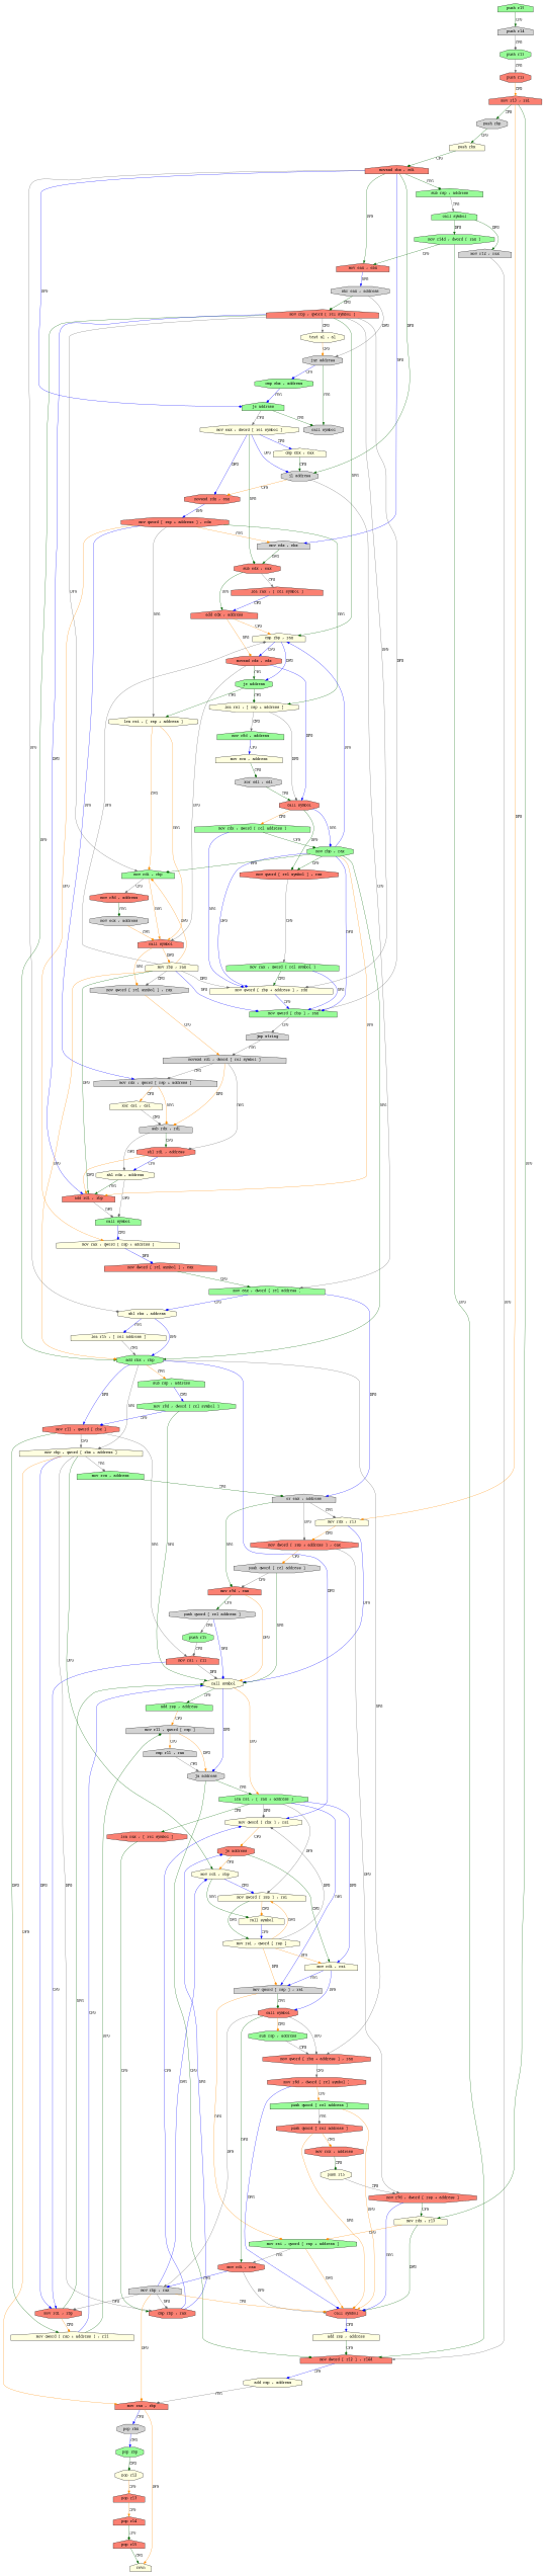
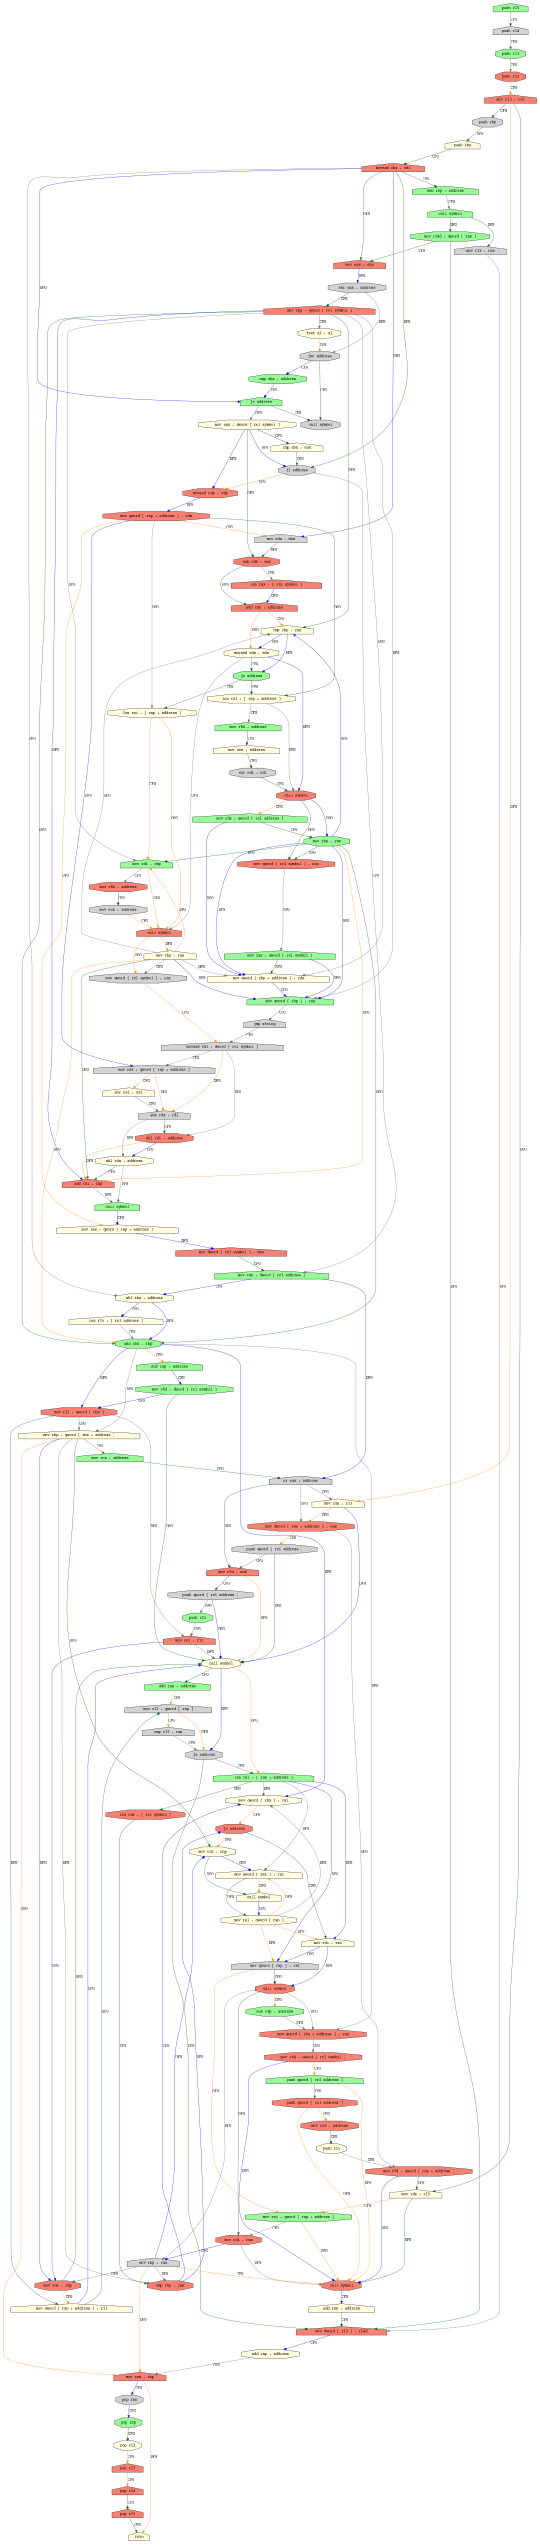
  digraph {
    fontname="Courier Prime"
    node [fillcolor=salmon fontname="Courier Prime" shape=house style=filled]
    edge [arrowhead=normal color=darkgreen fontname="Courier Prime"]
    n1 [fillcolor=palegreen label="push r15"]
    n2 [fillcolor=lightgrey label="push r14"]
    n3 [fillcolor=palegreen label="push r13" shape=octagon]
    n4 [label="push r12" shape=octagon]
    n5 [label="mov r13 , rsi"]
    n6 [fillcolor=lightgrey label="push rbp" shape=octagon]
    n7 [fillcolor=lightyellow label="mov rdx , r13"]
    n8 [fillcolor=lightyellow label="mov rdx , r13"]
    n9 [fillcolor=lightyellow label="push rbx"]
    n10 [fillcolor=lightyellow label="call symbol" shape=octagon]
    n11 [label="mov dword [ rsp + address ] , eax" shape=octagon]
    n12 [fillcolor=palegreen label="mov rsi , qword [ rsp + address ]" shape=octagon]
    n13 [label="call symbol" shape=octagon]
    n14 [label="movsxd rbx , edi"]
    n15 [fillcolor=palegreen label="sub rsp , address"]
    n16 [label="mov eax , ebx"]
    n17 [fillcolor=palegreen label="je address"]
    n18 [fillcolor=lightgrey label="jl address" shape=octagon]
    n19 [fillcolor=lightyellow label="shl rbx , address" shape=octagon]
    n20 [fillcolor=lightgrey label="mov edx , ebx"]
    n21 [fillcolor=palegreen label="call symbol"]
    n22 [fillcolor=lightgrey label="shr eax , address" shape=octagon]
    n23 [fillcolor=lightgrey label="call symbol" shape=octagon]
    n24 [fillcolor=lightyellow label="mov eax , dword [ rel symbol ]" shape=octagon]
    n25 [label="movsxd rdx , eax" shape=octagon]
    n26 [fillcolor=palegreen label="mov eax , dword [ rel address ]"]
    n27 [fillcolor=palegreen label="add rbx , rbp" shape=octagon]
    n28 [fillcolor=lightyellow label="lea r15 , [ rel address ]"]
    n29 [label="sub edx , eax" shape=octagon]
    n30 [fillcolor=lightgrey label="mov r12 , rax"]
    n31 [fillcolor=palegreen label="mov r14d , dword [ rax ]" shape=octagon]
    n32 [label="mov dword [ r12 ] , r14d"]
    n33 [fillcolor=lightyellow label="add rsp , address" shape=octagon]
    n34 [label="mov rbp , qword [ rel symbol ]"]
    n35 [fillcolor=lightgrey label="jne address" shape=octagon]
    n36 [fillcolor=lightyellow label="test al , al" shape=octagon]
    n37 [fillcolor=lightyellow label="cmp rbp , rax"]
    n38 [fillcolor=lightyellow label="mov qword [ rbp + address ] , rdx"]
    n39 [fillcolor=palegreen label="mov qword [ rbp ] , rax"]
    n40 [fillcolor=palegreen label="mov rdi , rbp"]
    n41 [label="add rdi , rbp"]
    n42 [fillcolor=palegreen label="cmp ebx , address" shape=octagon]
    n43 [fillcolor=palegreen label="sub rsp , address"]
    n44 [label="mov r11 , qword [ rbx ]" shape=octagon]
    n45 [fillcolor=lightyellow label="mov rbp , qword [ rbx + address ]"]
    n46 [fillcolor=lightyellow label="mov qword [ rbx ] , rsi" shape=octagon]
    n47 [label="mov qword [ rbx + address ] , rax" shape=octagon]
-   n48 [label="movsxd rdx , edx" shape=octagon]
+   n48 [fillcolor=lightyellow label="movsxd rdx , edx" shape=octagon]
    n49 [fillcolor=palegreen label="je address" shape=octagon]
    n50 [fillcolor=lightgrey label="jmp string"]
    n51 [label="call symbol"]
    n52 [label="mov r8d , address" shape=octagon]
    n53 [fillcolor=palegreen label="call symbol"]
    n54 [fillcolor=lightyellow label="cmp ebx , eax"]
    n55 [label="mov qword [ rsp + address ] , rdx" shape=octagon]
    n56 [label="lea rax , [ rel symbol ]"]
    n57 [label="add edx , address"]
    n58 [fillcolor=lightgrey label="or eax , address"]
    n59 [label="mov r9d , eax"]
    n60 [fillcolor=lightyellow label="lea rsi , [ rsp + address ]" shape=octagon]
    n61 [fillcolor=lightyellow label="lea rsi , [ rsp + address ]" shape=octagon]
    n62 [fillcolor=lightgrey label="mov rdx , qword [ rsp + address ]"]
    n63 [fillcolor=lightyellow label="mov rax , qword [ rsp + address ]"]
    n64 [fillcolor=palegreen label="mov r8d , dword [ rel symbol ]" shape=octagon]
    n65 [label="mov rsi , r11"]
    n66 [fillcolor=lightyellow label="mov qword [ rsp + address ] , r11"]
    n67 [fillcolor=palegreen label="mov rcx , address"]
    n68 [label="mov rdi , rbp" shape=octagon]
    n69 [label="mov rax , rbp"]
    n70 [label="cmp rbp , rax" shape=octagon]
    n71 [fillcolor=lightyellow label="mov rdi , rbp" shape=octagon]
    n72 [label="je address" shape=octagon]
    n73 [label="mov r8d , dword [ rel symbol ]" shape=octagon]
    n74 [fillcolor=palegreen label="add rsp , address"]
    n75 [fillcolor=lightgrey label="ja address" shape=octagon]
-   n76 [fillcolor=palegreen label="lea rsi , [ rax + address ]" shape=octagon]
+   n76 [fillcolor=palegreen label="lea rsi , [ rax + address ]"]
    n77 [fillcolor=lightgrey label="mov r11 , qword [ rsp ]"]
    n78 [fillcolor=lightgrey label="pop rbx" shape=octagon]
    n79 [fillcolor=lightyellow label=retn]
    n80 [fillcolor=lightyellow label="mov qword [ rsp ] , rsi"]
    n81 [fillcolor=lightyellow label="call symbol"]
    n82 [fillcolor=lightgrey label="push qword [ rel address ]" shape=octagon]
    n83 [label="mov r9d , dword [ rsp + address ]" shape=octagon]
    n84 [fillcolor=lightgrey label="push qword [ rel address ]" shape=octagon]
    n85 [fillcolor=palegreen label="push r15" shape=octagon]
    n86 [fillcolor=lightgrey label="cmp r11 , rax"]
    n87 [label="lea rax , [ rel symbol ]" shape=octagon]
    n88 [fillcolor=lightyellow label="mov rdi , rsi"]
    n89 [fillcolor=lightgrey label="mov qword [ rsp ] , rsi"]
    n90 [label="call symbol" shape=octagon]
    n91 [fillcolor=lightyellow label="mov rsi , qword [ rsp ]" shape=octagon]
    n92 [label="call symbol" shape=octagon]
    n93 [fillcolor=palegreen label="mov r8d , address"]
    n94 [fillcolor=lightgrey label="sub rdx , rdi"]
    n95 [fillcolor=lightyellow label="xor esi , esi"]
    n96 [label="mov dword [ rel symbol ] , eax"]
    n97 [fillcolor=palegreen label="mov rdx , qword [ rel address ]"]
    n98 [fillcolor=palegreen label="mov rbp , rax" shape=octagon]
    n99 [label="mov qword [ rel symbol ] , rax" shape=octagon]
    n100 [fillcolor=lightyellow label="mov rbp , rax"]
    n101 [fillcolor=lightgrey label="mov qword [ rel symbol ] , rax" shape=octagon]
    n102 [fillcolor=lightyellow label="mov ecx , address"]
    n103 [fillcolor=palegreen label="pop rbp" shape=octagon]
    n104 [fillcolor=lightyellow label="pop r12" shape=octagon]
    n105 [label="pop r13"]
    n106 [label="pop r14"]
    n107 [label="pop r15"]
    n108 [fillcolor=palegreen label="sub rsp , address" shape=octagon]
    n109 [label="mov rdi , rax" shape=octagon]
    n110 [fillcolor=lightgrey label="mov rbp , rax"]
    n111 [fillcolor=lightgrey label="xor edi , edi" shape=octagon]
    n112 [fillcolor=palegreen label="mov rax , qword [ rel symbol ]"]
    n113 [fillcolor=lightgrey label="movsxd rdi , dword [ rel symbol ]"]
    n114 [label="shl rdi , address" shape=octagon]
    n115 [fillcolor=lightyellow label="shl rdx , address" shape=octagon]
    n116 [fillcolor=lightgrey label="mov ecx , address" shape=octagon]
    n117 [fillcolor=palegreen label="push qword [ rel address ]"]
    n118 [label="push qword [ rel address ]" shape=octagon]
    n119 [fillcolor=lightyellow label="add rsp , address"]
    n120 [label="mov rcx , address" shape=octagon]
    n121 [fillcolor=lightyellow label="push r15" shape=octagon]
    n1 -> n2 [label=CFG]
    n2 -> n3 [arrowhead=diamond color=gray40 label=CFG]
    n3 -> n4 [color=gray40 label=CFG]
    n4 -> n5 [color=darkorange label=CFG]
    n5 -> n6 [label=CFG]
    n5 -> n7 [color=darkorange label=DFG]
    n5 -> n8 [label=DFG]
    n6 -> n9 [label=CFG]
    n7 -> n10 [arrowhead=diamond color=blue label=DFG]
    n7 -> n11 [arrowhead=diamond color=darkorange label=CFG]
    n8 -> n12 [arrowhead=diamond color=darkorange label=CFG]
    n8 -> n13 [label=DFG]
    n9 -> n14 [arrowhead=diamond label=CFG]
    n10 -> n74 [label=CFG]
    n10 -> n75 [arrowhead=diamond color=blue label=DFG]
    n10 -> n76 [color=darkorange label=DFG]
    n11 -> n82 [arrowhead=diamond color=darkorange label=CFG]
    n11 -> n83 [color=gray40 label=DFG]
    n12 -> n13 [color=darkorange label=DFG]
    n12 -> n109 [color=gray40 label=CFG]
    n13 -> n119 [color=blue label=CFG]
    n14 -> n15 [arrowhead=diamond label=CFG]
    n14 -> n16 [label=DFG]
    n14 -> n17 [arrowhead=diamond color=blue label=DFG]
    n14 -> n18 [label=DFG]
    n14 -> n19 [arrowhead=diamond color=gray40 label=DFG]
    n14 -> n20 [color=blue label=DFG]
    n15 -> n21 [color=gray40 label=CFG]
    n16 -> n22 [color=blue label=DFG]
    n17 -> n23 [arrowhead=diamond label=CFG]
    n17 -> n24 [color=gray40 label=CFG]
    n18 -> n25 [arrowhead=diamond color=darkorange label=CFG]
    n18 -> n26 [color=gray40 label=CFG]
    n19 -> n27 [color=blue label=DFG]
    n19 -> n28 [arrowhead=diamond color=blue label=CFG]
    n20 -> n29 [label=DFG]
    n21 -> n30 [label=DFG]
    n21 -> n31 [label=DFG]
    n22 -> n34 [arrowhead=diamond label=CFG]
    n22 -> n35 [color=gray40 label=DFG]
    n24 -> n18 [arrowhead=diamond color=blue label=DFG]
    n24 -> n25 [arrowhead=diamond color=blue label=DFG]
    n24 -> n29 [arrowhead=diamond label=DFG]
    n24 -> n54 [color=blue label=CFG]
    n25 -> n55 [color=blue label=DFG]
    n26 -> n19 [arrowhead=diamond color=blue label=CFG]
    n26 -> n58 [color=blue label=DFG]
    n27 -> n43 [color=darkorange label=CFG]
    n27 -> n44 [color=blue label=DFG]
    n27 -> n45 [arrowhead=diamond color=gray40 label=DFG]
    n27 -> n46 [color=blue label=DFG]
    n27 -> n47 [color=gray40 label=DFG]
    n28 -> n27 [color=gray40 label=CFG]
    n29 -> n56 [color=gray40 label=CFG]
    n29 -> n57 [label=DFG]
    n30 -> n32 [color=gray40 label=DFG]
    n31 -> n16 [label=CFG]
    n31 -> n32 [label=DFG]
    n32 -> n33 [arrowhead=diamond color=blue label=CFG]
    n33 -> n69 [arrowhead=diamond color=gray40 label=CFG]
    n34 -> n27 [label=DFG]
    n34 -> n36 [color=gray40 label=CFG]
    n34 -> n37 [label=DFG]
    n34 -> n38 [arrowhead=diamond color=gray40 label=DFG]
    n34 -> n39 [color=gray40 label=DFG]
    n34 -> n40 [color=gray40 label=DFG]
    n34 -> n41 [color=blue label=DFG]
    n35 -> n23 [label=CFG]
    n35 -> n42 [arrowhead=diamond color=blue label=CFG]
    n36 -> n35 [arrowhead=diamond color=darkorange label=CFG]
    n37 -> n48 [color=blue label=CFG]
    n37 -> n49 [color=blue label=DFG]
    n38 -> n39 [color=blue label=CFG]
    n39 -> n50 [arrowhead=diamond color=gray40 label=CFG]
    n40 -> n51 [color=darkorange label=DFG]
    n40 -> n52 [color=gray40 label=CFG]
    n41 -> n53 [arrowhead=diamond color=gray40 label=DFG]
    n42 -> n17 [arrowhead=diamond color=blue label=CFG]
    n43 -> n64 [color=blue label=CFG]
    n44 -> n45 [color=gray40 label=CFG]
    n44 -> n65 [color=gray40 label=DFG]
    n44 -> n66 [label=DFG]
    n45 -> n67 [arrowhead=diamond color=gray40 label=CFG]
    n45 -> n68 [color=blue label=DFG]
    n45 -> n69 [color=darkorange label=DFG]
    n45 -> n70 [color=gray40 label=DFG]
    n45 -> n71 [label=DFG]
    n46 -> n72 [arrowhead=diamond color=darkorange label=CFG]
    n47 -> n73 [color=gray40 label=CFG]
    n48 -> n49 [label=CFG]
    n48 -> n51 [color=gray40 label=DFG]
    n48 -> n92 [color=blue label=DFG]
    n49 -> n60 [arrowhead=diamond label=CFG]
    n49 -> n61 [label=CFG]
    n50 -> n113 [arrowhead=diamond color=gray40 label=CFG]
    n51 -> n100 [arrowhead=diamond color=darkorange label=DFG]
    n51 -> n101 [arrowhead=diamond color=darkorange label=DFG]
    n52 -> n116 [arrowhead=diamond label=CFG]
    n53 -> n63 [arrowhead=diamond color=blue label=CFG]
    n54 -> n18 [label=CFG]
    n55 -> n20 [color=darkorange label=CFG]
    n55 -> n60 [label=DFG]
    n55 -> n61 [color=gray40 label=DFG]
    n55 -> n62 [color=blue label=DFG]
    n55 -> n63 [color=darkorange label=DFG]
    n56 -> n57 [color=blue label=CFG]
    n57 -> n37 [color=darkorange label=CFG]
    n57 -> n48 [arrowhead=diamond color=darkorange label=DFG]
    n58 -> n7 [arrowhead=diamond color=gray40 label=CFG]
    n58 -> n11 [arrowhead=diamond color=gray40 label=DFG]
    n58 -> n59 [arrowhead=diamond label=DFG]
    n59 -> n10 [color=darkorange label=DFG]
    n59 -> n84 [label=CFG]
    n60 -> n92 [arrowhead=diamond color=gray40 label=DFG]
    n60 -> n93 [color=gray40 label=CFG]
    n61 -> n40 [arrowhead=diamond color=darkorange label=CFG]
    n61 -> n51 [color=darkorange label=DFG]
    n62 -> n94 [arrowhead=diamond color=darkorange label=DFG]
    n62 -> n95 [color=darkorange label=CFG]
    n63 -> n96 [arrowhead=diamond color=blue label=DFG]
    n64 -> n10 [label=DFG]
    n64 -> n44 [arrowhead=diamond color=blue label=CFG]
    n65 -> n10 [arrowhead=diamond color=gray40 label=DFG]
    n65 -> n68 [color=blue label=CFG]
    n66 -> n10 [color=blue label=CFG]
    n66 -> n77 [arrowhead=diamond label=DFG]
    n67 -> n58 [arrowhead=diamond label=CFG]
    n68 -> n10 [arrowhead=diamond label=DFG]
    n68 -> n66 [arrowhead=diamond color=darkorange label=CFG]
    n69 -> n78 [color=blue label=CFG]
    n69 -> n79 [color=darkorange label=DFG]
    n70 -> n46 [arrowhead=diamond color=blue label=CFG]
    n70 -> n72 [arrowhead=diamond color=blue label=DFG]
    n71 -> n80 [arrowhead=diamond color=blue label=CFG]
    n71 -> n81 [arrowhead=diamond label=DFG]
    n72 -> n71 [color=darkorange label=CFG]
    n72 -> n88 [label=CFG]
    n73 -> n13 [arrowhead=diamond color=blue label=DFG]
    n73 -> n117 [color=darkorange label=CFG]
    n74 -> n77 [color=darkorange label=CFG]
    n75 -> n32 [arrowhead=diamond label=CFG]
    n75 -> n76 [label=CFG]
    n76 -> n46 [arrowhead=diamond color=gray40 label=DFG]
    n76 -> n80 [arrowhead=diamond color=gray40 label=DFG]
    n76 -> n87 [label=CFG]
    n76 -> n88 [color=blue label=DFG]
    n76 -> n89 [color=blue label=DFG]
    n77 -> n75 [color=darkorange label=DFG]
    n77 -> n86 [color=darkorange label=CFG]
    n78 -> n103 [color=blue label=CFG]
    n80 -> n81 [arrowhead=diamond color=darkorange label=CFG]
    n80 -> n91 [label=DFG]
    n81 -> n91 [color=blue label=CFG]
    n82 -> n10 [label=DFG]
    n82 -> n59 [arrowhead=diamond color=gray40 label=CFG]
    n83 -> n8 [label=CFG]
    n83 -> n13 [arrowhead=diamond color=blue label=DFG]
    n84 -> n10 [arrowhead=diamond color=blue label=DFG]
    n84 -> n85 [color=gray40 label=CFG]
    n85 -> n65 [arrowhead=diamond color=gray40 label=CFG]
    n86 -> n75 [color=gray40 label=CFG]
    n87 -> n70 [label=CFG]
    n88 -> n89 [color=blue label=CFG]
    n88 -> n90 [color=blue label=DFG]
    n89 -> n12 [arrowhead=diamond color=darkorange label=DFG]
    n89 -> n90 [arrowhead=diamond label=CFG]
    n90 -> n47 [arrowhead=diamond color=gray40 label=DFG]
    n90 -> n108 [arrowhead=diamond color=darkorange label=CFG]
    n90 -> n109 [label=DFG]
    n90 -> n110 [color=gray40 label=DFG]
    n91 -> n46 [arrowhead=diamond color=gray40 label=DFG]
    n91 -> n80 [color=darkorange label=DFG]
    n91 -> n88 [color=darkorange label=DFG]
    n91 -> n89 [arrowhead=diamond color=darkorange label=DFG]
    n92 -> n97 [color=darkorange label=CFG]
    n92 -> n98 [arrowhead=diamond color=blue label=DFG]
    n92 -> n99 [arrowhead=diamond label=DFG]
    n93 -> n102 [color=blue label=CFG]
    n94 -> n114 [label=CFG]
    n94 -> n115 [arrowhead=diamond color=gray40 label=DFG]
    n95 -> n94 [arrowhead=diamond color=gray40 label=CFG]
    n96 -> n26 [label=CFG]
    n97 -> n38 [arrowhead=diamond color=blue label=DFG]
    n97 -> n98 [arrowhead=diamond label=CFG]
    n98 -> n27 [label=DFG]
    n98 -> n37 [color=blue label=DFG]
    n98 -> n38 [arrowhead=diamond color=blue label=DFG]
    n98 -> n39 [arrowhead=diamond color=blue label=DFG]
    n98 -> n40 [arrowhead=diamond label=DFG]
    n98 -> n41 [color=darkorange label=DFG]
    n98 -> n99 [label=CFG]
    n99 -> n112 [color=gray40 label=CFG]
    n100 -> n27 [arrowhead=diamond color=darkorange label=DFG]
    n100 -> n37 [arrowhead=diamond color=gray40 label=DFG]
    n100 -> n38 [color=gray40 label=DFG]
    n100 -> n39 [arrowhead=diamond color=blue label=DFG]
    n100 -> n40 [arrowhead=diamond color=darkorange label=DFG]
    n100 -> n41 [label=DFG]
    n100 -> n101 [arrowhead=diamond color=gray40 label=CFG]
    n101 -> n113 [color=darkorange label=CFG]
    n102 -> n111 [arrowhead=diamond label=CFG]
    n103 -> n104 [arrowhead=diamond label=CFG]
    n104 -> n105 [color=darkorange label=CFG]
    n105 -> n106 [color=darkorange label=CFG]
    n106 -> n107 [arrowhead=diamond label=CFG]
    n107 -> n79 [label=CFG]
    n108 -> n47 [color=gray40 label=CFG]
    n109 -> n13 [arrowhead=diamond color=gray40 label=DFG]
    n109 -> n110 [arrowhead=diamond color=blue label=CFG]
    n110 -> n13 [arrowhead=diamond color=darkorange label=CFG]
    n110 -> n68 [arrowhead=diamond color=gray40 label=DFG]
    n110 -> n69 [arrowhead=diamond color=darkorange label=DFG]
    n110 -> n70 [arrowhead=diamond color=gray40 label=DFG]
    n110 -> n71 [arrowhead=diamond color=blue label=DFG]
    n111 -> n92 [label=CFG]
    n112 -> n38 [label=CFG]
    n112 -> n39 [color=blue label=DFG]
    n113 -> n62 [arrowhead=diamond color=gray40 label=CFG]
    n113 -> n94 [arrowhead=diamond color=darkorange label=DFG]
    n113 -> n114 [arrowhead=diamond color=gray40 label=DFG]
    n114 -> n41 [arrowhead=diamond color=darkorange label=DFG]
    n114 -> n115 [color=blue label=CFG]
    n115 -> n41 [label=CFG]
    n115 -> n53 [arrowhead=diamond color=gray40 label=DFG]
    n116 -> n51 [arrowhead=diamond color=darkorange label=CFG]
    n117 -> n13 [color=darkorange label=DFG]
    n117 -> n118 [arrowhead=diamond color=gray40 label=CFG]
    n118 -> n13 [arrowhead=diamond color=darkorange label=DFG]
    n118 -> n120 [arrowhead=diamond color=darkorange label=CFG]
    n119 -> n32 [arrowhead=diamond label=CFG]
    n120 -> n121 [arrowhead=diamond label=CFG]
    n121 -> n83 [arrowhead=diamond color=gray40 label=CFG]
  }
